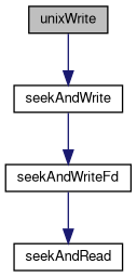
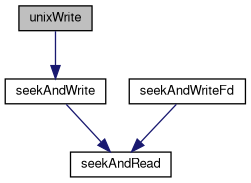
  digraph {
    rankdir=TB
    node [color=black fillcolor=white fontname=FreeSans fontsize=10 shape=record style=filled]
    edge [color=midnightblue fontname=FreeSans fontsize=10 labelfontname=FreeSans labelfontsize=10 style=solid]
    n1 [fillcolor=grey75 fontcolor=black height=0.2 label=unixWrite width=0.4]
    n2 [height=0.2 label=seekAndWrite width=0.4]
    n3 [height=0.2 label=seekAndRead width=0.4]
    n4 [height=0.2 label=seekAndWriteFd width=0.4]
    n1 -> n2
-   n2 -> n4
+   n2 -> n3
    n4 -> n3
  }
